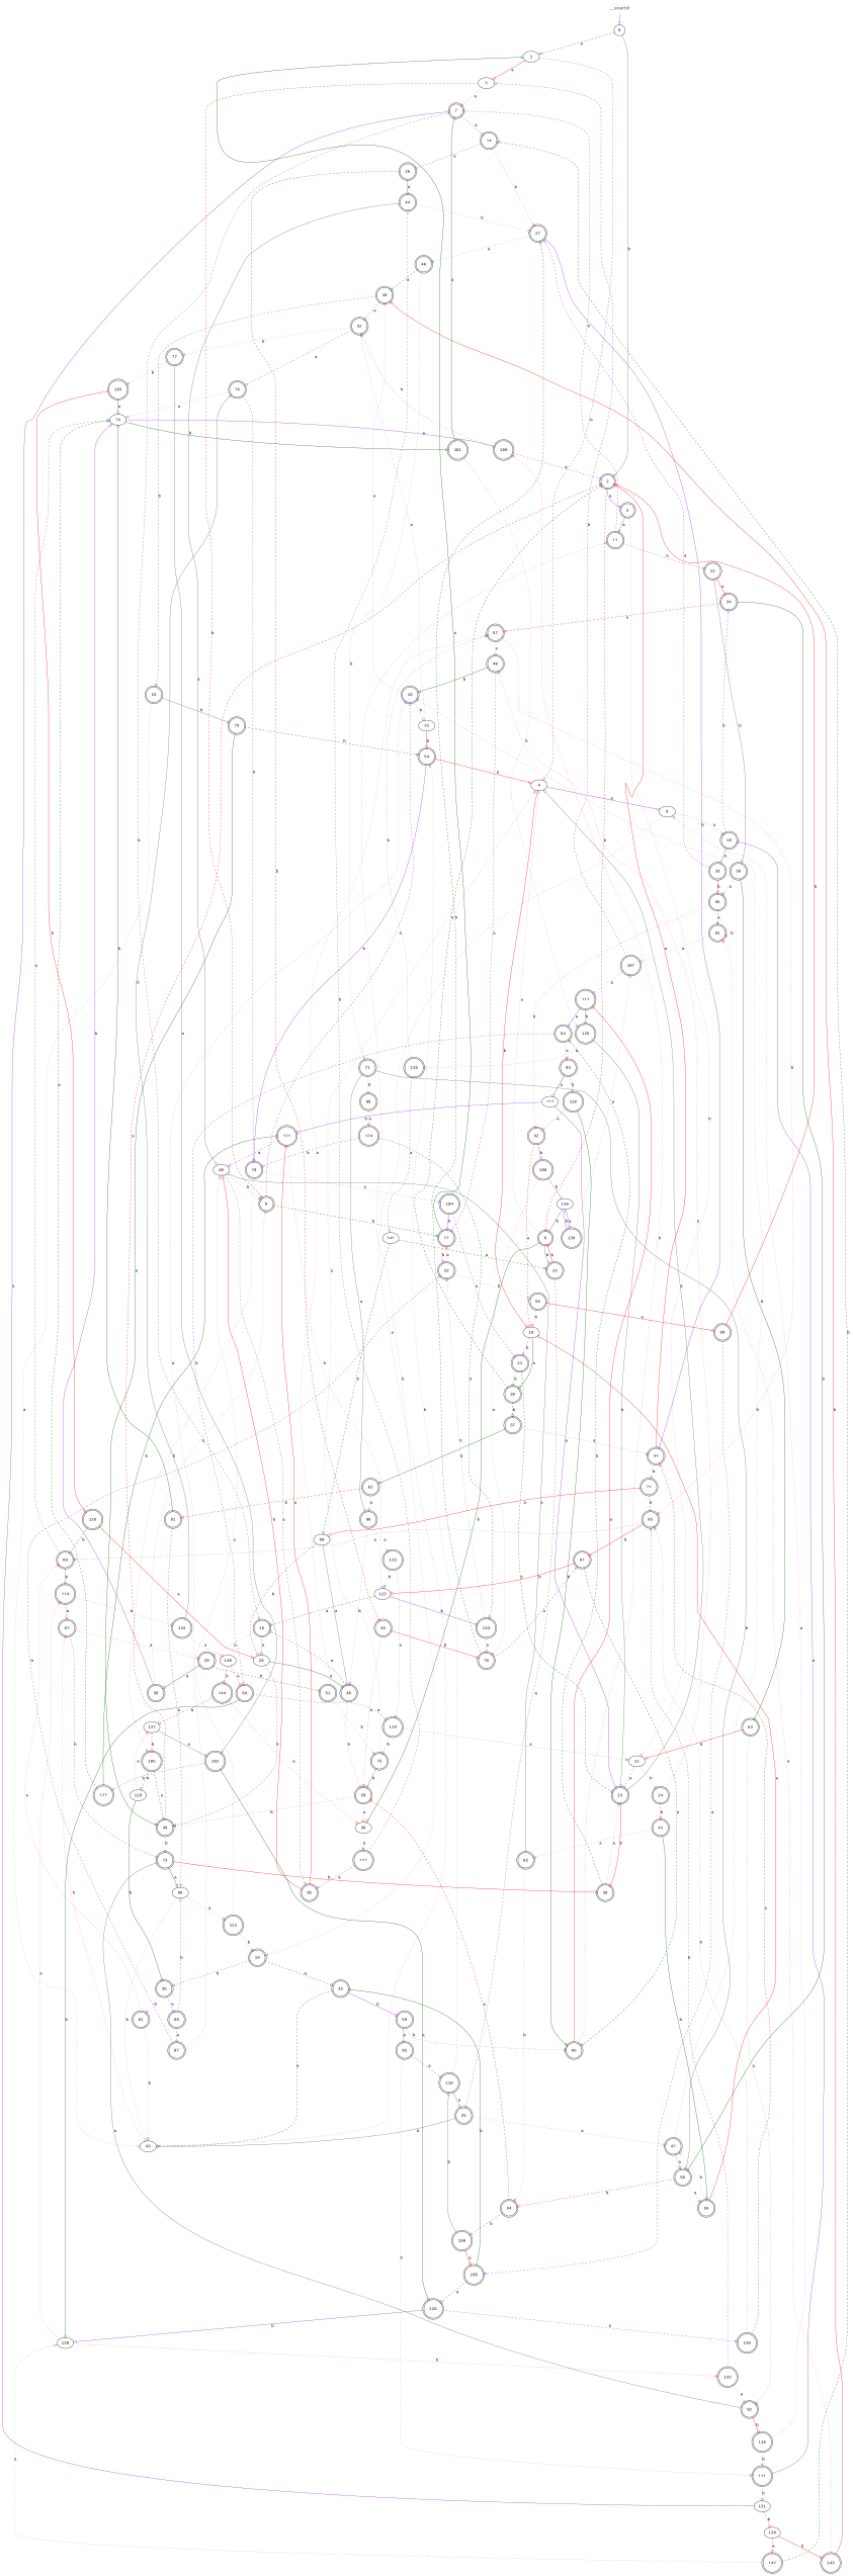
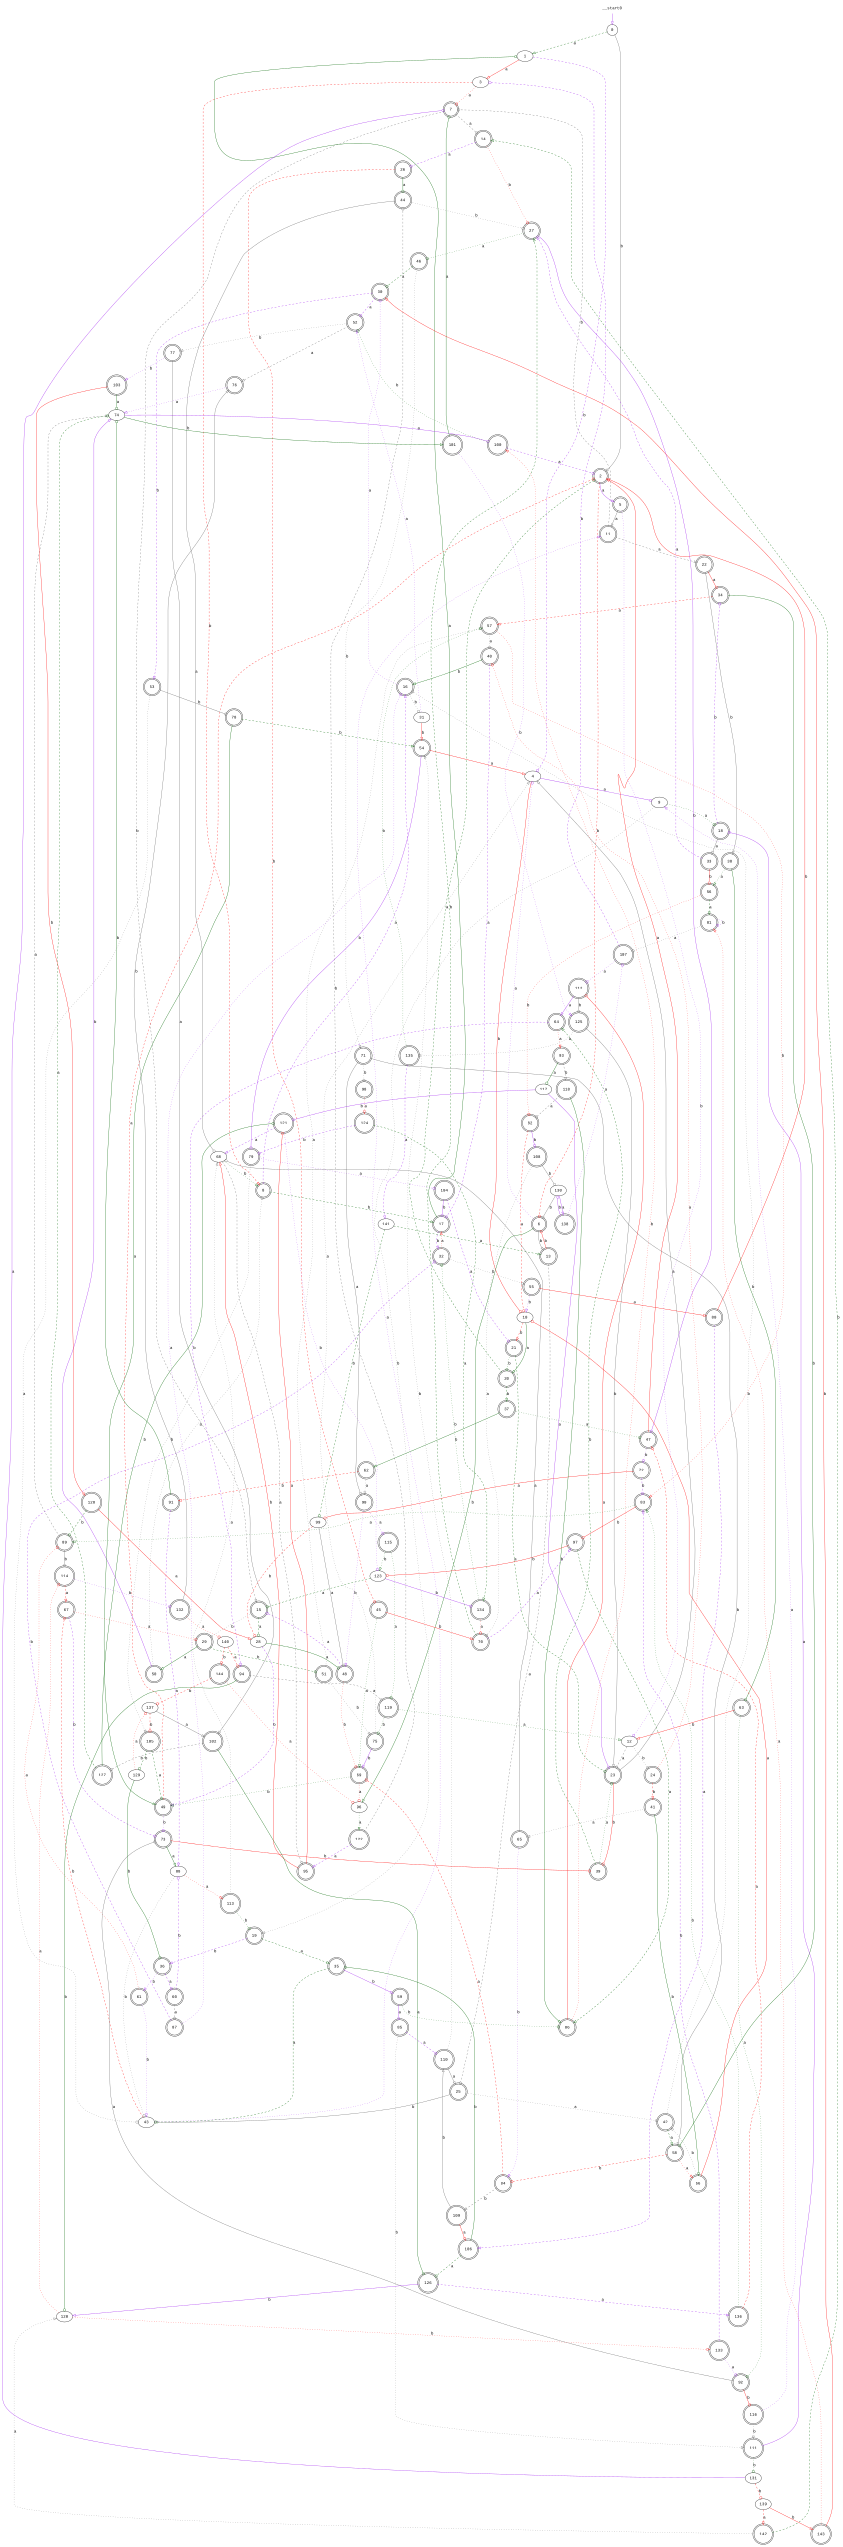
  digraph {
    fontname="Liberation Mono"
    node [fontname="Liberation Mono" shape=doublecircle]
    edge [arrowhead=odot color=purple fontname="Liberation Mono" style=dotted]
    __start0 [shape=none]
    0 [shape=circle]
    1 [shape=""]
    2
    3 [shape=""]
    4 [shape=""]
    5
    6
    7
    8
    9 [shape=""]
    10 [shape=""]
    11
    12 [shape=""]
    13
    96 [shape=""]
    14
    15
    16
    17
    18
    19
    20
    21
    22
    23
    24
    25
    26
    27
    28 [shape=""]
    29
    30
    31 [shape=""]
    32
    33
    34
    35
    36
    37
    38
    39
    40
    41
    42
    43 [shape=""]
    44
    45
    46
    47
    48
    49
    50
    51
    52
    53
    54
    55
    56
    57
    58
    59
    60
    61
    62
    63
    64
    65
    66
    67
    68 [shape=""]
    69
    70
    71
    72
    73
    74 [shape=""]
    75
    76
    77
    78
    79
    80
    81
    82
    83
    84
    85
    86
    87
    88 [shape=""]
    89
    90
    91
    92
    93
    94
    95
    97
    98
    99 [shape=""]
    100
    101
    102
    103
    104
    105
    106
    107
    108
    109
    110
    111
    112
    113
    114
    115
    116
    117 [shape=""]
    118
    119
    120 [shape=""]
    121
    122
    123 [shape=""]
    124
    125
    126
    127
    128
    129 [shape=""]
    130 [shape=""]
    131 [shape=""]
    132
    133
    134
    135
    136
    137 [shape=""]
    138
    139 [shape=""]
    140 [shape=""]
    141 [shape=""]
    142
    143
    144
    __start0 -> 0 [arrowhead=onormal style=solid]
    0 -> 1 [arrowhead=onormal color=darkgreen label=a style=dashed]
    0 -> 2 [arrowhead=onormal color=gray40 label=b style=solid]
    1 -> 3 [arrowhead=onormal color=red label=a style=solid]
    1 -> 4 [label=b style=dashed]
    2 -> 5 [arrowhead=onormal label=a style=solid]
    2 -> 6 [color=red label=b style=dashed]
    3 -> 7 [color=red label=a]
    3 -> 8 [arrowhead=onormal color=red label=b style=dashed]
    4 -> 9 [label=a style=solid]
    4 -> 10 [color=red label=b style=solid]
    5 -> 11 [arrowhead=onormal color=gray40 label=a style=solid]
    5 -> 12 [label=b]
    6 -> 4 [label=a]
    6 -> 13 [arrowhead=onormal color=gray40 label=b style=solid]
    6 -> 96 [arrowhead=onormal color=darkgreen label=b style=solid]
    7 -> 14 [color=gray40 label=a style=dashed]
    7 -> 15 [arrowhead=onormal color=gray40 label=b style=dashed]
    8 -> 16 [arrowhead=onormal label=a style=dashed]
    8 -> 17 [arrowhead=onormal color=darkgreen label=b style=dashed]
    9 -> 18 [color=darkgreen label=a]
    9 -> 19 [arrowhead=onormal color=gray40 label=b]
    10 -> 20 [arrowhead=onormal color=darkgreen label=a style=solid]
-   10 -> 21 [arrowhead=onormal label=b style=dashed]
+   10 -> 21 [arrowhead=onormal color=red label=b style=dashed]
    11 -> 7 [color=gray40 label=b style=dashed]
    11 -> 22 [arrowhead=onormal color=gray40 label=a style=dashed]
    12 -> 23 [color=gray40 label=a style=dashed]
    12 -> 24 [color=gray40 label=b]
    13 -> 6 [color=red label=b style=solid]
    13 -> 25 [color=gray40 label=a style=dashed]
    96 -> 122 [arrowhead=onormal color=darkgreen label=a]
    14 -> 26 [label=a style=dashed]
    14 -> 27 [color=red label=b]
    15 -> 28 [color=darkgreen label=a style=dashed]
    15 -> 29 [color=gray40 label=b]
    16 -> 30 [label=a]
    16 -> 31 [color=gray40 label=b]
    17 -> 1 [color=darkgreen label=a style=solid]
    17 -> 32 [arrowhead=onormal label=b style=dashed]
    18 -> 33 [arrowhead=onormal color=gray40 label=a style=solid]
    18 -> 34 [label=b style=dashed]
    19 -> 35 [arrowhead=onormal color=darkgreen label=a style=dashed]
    19 -> 36 [arrowhead=onormal label=b style=dashed]
    20 -> 2 [color=darkgreen label=a style=dashed]
    20 -> 37 [arrowhead=onormal color=darkgreen label=b style=dashed]
    21 -> 20 [color=darkgreen label=b]
    21 -> 23 [color=darkgreen label=a style=dashed]
    22 -> 34 [color=red label=a style=solid]
    22 -> 38 [arrowhead=onormal color=gray40 label=b style=solid]
    23 -> 4 [arrowhead=onormal color=gray40 label=a style=solid]
    23 -> 39 [color=red label=b style=solid]
    24 -> 40 [color=red label=a]
    24 -> 41 [arrowhead=onormal color=red label=b style=dashed]
    25 -> 42 [color=gray40 label=a]
    25 -> 43 [arrowhead=onormal color=gray40 label=b style=solid]
    26 -> 44 [color=darkgreen label=a style=solid]
    26 -> 45 [color=red label=b style=dashed]
    27 -> 46 [color=darkgreen label=a]
    27 -> 47 [label=b style=solid]
    28 -> 48 [color=darkgreen label=a style=solid]
    28 -> 49 [arrowhead=onormal label=b style=dashed]
    29 -> 50 [arrowhead=onormal color=darkgreen label=a style=solid]
    29 -> 51 [color=darkgreen label=b style=dashed]
    30 -> 52 [label=a style=dashed]
    30 -> 53 [arrowhead=onormal label=b style=dashed]
    31 -> 52 [arrowhead=onormal label=a]
    31 -> 54 [arrowhead=onormal color=red label=b style=solid]
    32 -> 17 [arrowhead=onormal color=red label=a]
    32 -> 55 [arrowhead=onormal color=gray40 label=b]
    33 -> 27 [arrowhead=onormal label=a style=dashed]
-   33 -> 56 [arrowhead=onormal color=red label=b style=solid]
+   33 -> 56 [color=red label=b style=solid]
    34 -> 57 [arrowhead=onormal color=red label=a style=dashed]
    34 -> 58 [color=darkgreen label=b style=solid]
    35 -> 43 [color=darkgreen label=a style=dashed]
    35 -> 59 [arrowhead=onormal label=b style=solid]
    36 -> 60 [label=a style=dashed]
    36 -> 61 [arrowhead=onormal label=b]
    37 -> 47 [color=darkgreen label=a]
    37 -> 62 [arrowhead=onormal color=darkgreen label=b style=solid]
    38 -> 56 [arrowhead=onormal color=darkgreen label=a]
    38 -> 63 [color=darkgreen label=b style=solid]
    39 -> 23 [color=darkgreen label=a]
    39 -> 64 [arrowhead=onormal color=darkgreen label=b style=dashed]
    40 -> 16 [arrowhead=onormal color=darkgreen label=b style=solid]
    40 -> 17 [label=a style=dashed]
    41 -> 65 [arrowhead=onormal color=gray40 label=a]
    41 -> 66 [arrowhead=onormal color=darkgreen label=b style=solid]
    42 -> 16 [color=gray40 label=b]
    42 -> 58 [arrowhead=onormal color=darkgreen label=a style=dashed]
    43 -> 11 [arrowhead=onormal label=a]
-   43 -> 67 [color=red label=b]
+   43 -> 67 [color=red label=b style=dashed]
    44 -> 27 [color=gray40 label=b]
    44 -> 68 [color=gray40 label=a style=solid]
    45 -> 69 [arrowhead=onormal color=darkgreen label=a]
    45 -> 70 [arrowhead=onormal color=red label=b style=solid]
    46 -> 30 [color=darkgreen label=a style=dashed]
    46 -> 71 [arrowhead=onormal color=gray40 label=b]
    47 -> 2 [arrowhead=onormal color=red label=a style=solid]
    47 -> 72 [arrowhead=onormal label=b]
    48 -> 15 [label=a style=dashed]
    48 -> 69 [color=red label=b]
    49 -> 2 [color=red label=a style=dashed]
    49 -> 73 [label=b]
    50 -> 8 [color=gray40 label=a]
    50 -> 74 [arrowhead=onormal label=b style=solid]
    51 -> 57 [color=gray40 label=a]
    51 -> 75 [arrowhead=onormal color=gray40 label=b]
    52 -> 76 [arrowhead=onormal color=gray40 label=a style=dashed]
    52 -> 77 [arrowhead=onormal color=gray40 label=b]
    53 -> 43 [color=gray40 label=a]
    53 -> 78 [color=gray40 label=b style=solid]
    54 -> 4 [arrowhead=onormal color=red label=a style=solid]
    54 -> 79 [label=b style=solid]
    55 -> 10 [arrowhead=onormal label=b]
    55 -> 80 [arrowhead=onormal color=red label=a style=solid]
    56 -> 81 [arrowhead=onormal color=darkgreen label=a style=dashed]
    56 -> 82 [color=red label=b]
    57 -> 40 [color=gray40 label=a]
    57 -> 83 [arrowhead=onormal color=red label=b]
    58 -> 66 [arrowhead=onormal color=red label=a]
    58 -> 84 [color=red label=b style=dashed]
    59 -> 85 [label=a style=solid]
    59 -> 86 [color=darkgreen label=b]
    60 -> 87 [color=gray40 label=a style=dashed]
    60 -> 88 [label=b style=dashed]
    61 -> 43 [arrowhead=onormal label=b]
    61 -> 89 [color=red label=a]
    62 -> 90 [arrowhead=onormal color=gray40 label=a]
    62 -> 91 [arrowhead=onormal color=red label=b style=dashed]
    63 -> 12 [arrowhead=onormal color=red label=b style=solid]
    63 -> 92 [color=darkgreen label=a]
    64 -> 93 [arrowhead=onormal color=red label=a]
    64 -> 94 [arrowhead=onormal label=b style=dashed]
    65 -> 68 [color=gray40 label=a style=solid]
    65 -> 84 [arrowhead=onormal label=b]
    66 -> 10 [color=red label=a style=solid]
    66 -> 42 [arrowhead=onormal color=gray40 label=b]
    67 -> 29 [color=red label=a]
    67 -> 73 [label=b style=dashed]
    68 -> 8 [arrowhead=onormal color=darkgreen label=b]
    68 -> 95 [arrowhead=onormal color=gray40 label=a style=dashed]
    69 -> 96 [color=red label=a]
    69 -> 49 [arrowhead=onormal color=darkgreen label=b]
    70 -> 27 [arrowhead=onormal color=darkgreen label=b style=dashed]
    70 -> 97 [arrowhead=onormal label=a style=dashed]
    71 -> 58 [arrowhead=onormal color=gray40 label=b style=solid]
    71 -> 90 [arrowhead=onormal color=gray40 label=a style=solid]
    71 -> 98 [color=gray40 label=b]
    72 -> 83 [label=b style=dashed]
    72 -> 99 [color=red label=a style=solid]
    73 -> 39 [color=red label=b style=solid]
    73 -> 88 [arrowhead=onormal color=darkgreen label=a style=solid]
    74 -> 100 [label=a style=solid]
    74 -> 101 [arrowhead=onormal color=darkgreen label=b style=solid]
    75 -> 4 [arrowhead=onormal color=gray40 label=a]
    75 -> 69 [arrowhead=onormal label=b style=solid]
    76 -> 74 [arrowhead=onormal label=a]
-   76 -> 79 [arrowhead=onormal color=gray40 label=b style=dashed]
    77 -> 102 [arrowhead=onormal color=gray40 label=a style=solid]
    77 -> 103 [arrowhead=onormal label=b]
    78 -> 49 [arrowhead=onormal color=darkgreen label=a style=solid]
    78 -> 54 [arrowhead=onormal color=darkgreen label=b style=dashed]
    79 -> 104 [label=a]
    79 -> 105 [arrowhead=onormal color=gray40 label=b]
    80 -> 2 [arrowhead=onormal color=red label=b style=solid]
    80 -> 106 [arrowhead=onormal label=a style=dashed]
    81 -> 81 [label=b]
    81 -> 107 [color=gray40 label=a]
    82 -> 10 [color=red label=a style=dashed]
    82 -> 108 [arrowhead=onormal label=b style=solid]
    83 -> 89 [arrowhead=onormal color=darkgreen label=a]
    83 -> 97 [color=red label=b style=solid]
    84 -> 69 [color=red label=a style=dashed]
    84 -> 109 [arrowhead=onormal color=gray40 label=b style=dashed]
    85 -> 110 [label=a style=dashed]
    85 -> 111 [arrowhead=onormal color=gray40 label=b]
    86 -> 100 [arrowhead=onormal color=red label=b]
    86 -> 112 [color=red label=a style=solid]
    87 -> 16 [label=a]
    87 -> 32 [label=b style=dashed]
    88 -> 43 [color=gray40 label=b]
    88 -> 113 [arrowhead=onormal color=red label=a]
    89 -> 74 [arrowhead=onormal color=gray40 label=a style=dashed]
    89 -> 114 [color=gray40 label=b style=solid]
    90 -> 48 [arrowhead=onormal label=b]
    90 -> 115 [label=a]
    91 -> 74 [color=darkgreen label=b style=solid]
    91 -> 88 [arrowhead=onormal label=a style=dashed]
    92 -> 73 [color=gray40 label=a style=solid]
    92 -> 116 [color=red label=b style=solid]
    93 -> 117 [color=darkgreen label=a style=solid]
    93 -> 118 [arrowhead=onormal color=gray40 label=b style=dashed]
    94 -> 119 [color=gray40 label=a style=dashed]
    94 -> 120 [color=darkgreen label=b style=solid]
    95 -> 68 [arrowhead=onormal color=red label=b style=solid]
    95 -> 121 [color=red label=a style=solid]
    97 -> 86 [arrowhead=onormal color=darkgreen label=a style=dashed]
    97 -> 123 [color=red label=b style=solid]
    98 -> 124 [arrowhead=onormal color=red label=a]
    99 -> 28 [color=red label=b style=dashed]
    99 -> 48 [color=gray40 label=a style=solid]
    100 -> 2 [label=a style=dashed]
    100 -> 52 [color=darkgreen label=b]
    101 -> 7 [color=darkgreen label=a style=solid]
    101 -> 125 [arrowhead=onormal label=b]
    102 -> 126 [color=darkgreen label=a style=solid]
    102 -> 127 [color=gray40 label=b style=dashed]
    103 -> 74 [color=darkgreen label=a style=solid]
    103 -> 128 [arrowhead=onormal color=red label=b style=solid]
    104 -> 17 [label=b style=solid]
    104 -> 21 [label=a style=dashed]
    105 -> 49 [color=darkgreen label=a style=dashed]
    105 -> 129 [color=darkgreen label=b style=dashed]
    106 -> 35 [color=darkgreen label=b style=solid]
    106 -> 126 [color=darkgreen label=a style=dashed]
    107 -> 3 [label=b style=dashed]
    107 -> 112 [label=a]
    108 -> 70 [color=gray40 label=a]
    108 -> 130 [color=gray40 label=b style=solid]
    109 -> 106 [arrowhead=onormal color=red label=a style=solid]
    109 -> 110 [arrowhead=onormal color=gray40 label=b style=solid]
    110 -> 25 [arrowhead=onormal color=gray40 label=a style=solid]
    110 -> 54 [arrowhead=onormal color=gray40 label=b]
    111 -> 18 [label=a style=solid]
    111 -> 131 [color=darkgreen label=b]
    112 -> 64 [arrowhead=onormal label=a style=solid]
    112 -> 125 [color=gray40 label=b style=solid]
    113 -> 19 [color=darkgreen label=b]
    113 -> 68 [arrowhead=onormal color=gray40 label=a]
    114 -> 67 [arrowhead=onormal color=red label=a style=dashed]
    114 -> 132 [label=b]
    115 -> 119 [color=darkgreen label=a]
    115 -> 123 [arrowhead=onormal color=darkgreen label=b]
    116 -> 9 [arrowhead=onormal label=a]
    116 -> 111 [arrowhead=onormal color=gray40 label=b]
    117 -> 23 [label=a style=solid]
    117 -> 121 [label=b style=solid]
    118 -> 82 [color=gray40 label=a style=dashed]
    118 -> 86 [arrowhead=onormal color=darkgreen label=b style=solid]
    119 -> 12 [arrowhead=onormal color=darkgreen label=a]
    119 -> 75 [color=darkgreen label=b]
    120 -> 114 [color=red label=a]
    120 -> 133 [arrowhead=onormal color=red label=b]
    121 -> 68 [arrowhead=onormal label=a style=dashed]
    121 -> 123 [label=b]
    122 -> 44 [color=gray40 label=b style=dashed]
    122 -> 95 [arrowhead=onormal label=a style=dashed]
    123 -> 15 [color=darkgreen label=a style=dashed]
    123 -> 134 [label=b style=solid]
    124 -> 79 [label=b style=dashed]
    124 -> 134 [arrowhead=onormal color=darkgreen label=a style=dashed]
    125 -> 23 [arrowhead=onormal color=gray40 label=b style=solid]
    125 -> 135 [color=gray40 label=a]
    126 -> 120 [arrowhead=onormal label=b style=solid]
    126 -> 136 [arrowhead=onormal label=a style=dashed]
    127 -> 74 [color=darkgreen label=a style=dashed]
    127 -> 121 [color=darkgreen label=b style=solid]
    128 -> 28 [arrowhead=onormal color=red label=a style=solid]
    128 -> 89 [color=darkgreen label=b style=dashed]
    129 -> 36 [color=darkgreen label=b style=solid]
    129 -> 137 [color=red label=a]
    130 -> 6 [color=gray40 label=b style=solid]
    130 -> 138 [arrowhead=onormal label=a style=solid]
    131 -> 7 [label=a style=solid]
    131 -> 139 [color=red label=b style=dashed]
    132 -> 76 [arrowhead=onormal color=gray40 label=b style=solid]
    132 -> 140 [color=red label=a]
    133 -> 83 [arrowhead=onormal label=b style=dashed]
    133 -> 92 [label=a]
    134 -> 32 [color=darkgreen label=b]
    134 -> 70 [color=red label=a]
    135 -> 57 [arrowhead=onormal color=darkgreen label=b]
    135 -> 141 [arrowhead=onormal label=a style=dashed]
    136 -> 47 [arrowhead=onormal color=red label=a style=dashed]
    136 -> 83 [arrowhead=onormal color=darkgreen label=b]
    137 -> 102 [arrowhead=onormal color=gray40 label=a style=solid]
    137 -> 105 [color=red label=b style=dashed]
    138 -> 107 [label=a]
    138 -> 130 [label=b style=solid]
    139 -> 142 [arrowhead=onormal color=red label=a style=dashed]
    139 -> 143 [arrowhead=onormal color=red label=b style=solid]
    140 -> 94 [color=red label=a style=dashed]
    140 -> 144 [arrowhead=onormal color=red label=b style=dashed]
    141 -> 13 [arrowhead=onormal color=darkgreen label=a style=dashed]
    141 -> 99 [color=darkgreen label=b style=dashed]
    142 -> 14 [arrowhead=onormal color=darkgreen label=b style=dashed]
    142 -> 120 [arrowhead=onormal color=gray40 label=a]
    143 -> 30 [arrowhead=onormal color=red label=b style=solid]
    143 -> 81 [arrowhead=onormal color=red label=a]
    144 -> 96 [color=red label=a]
    144 -> 137 [color=red label=b style=dashed]
  }
